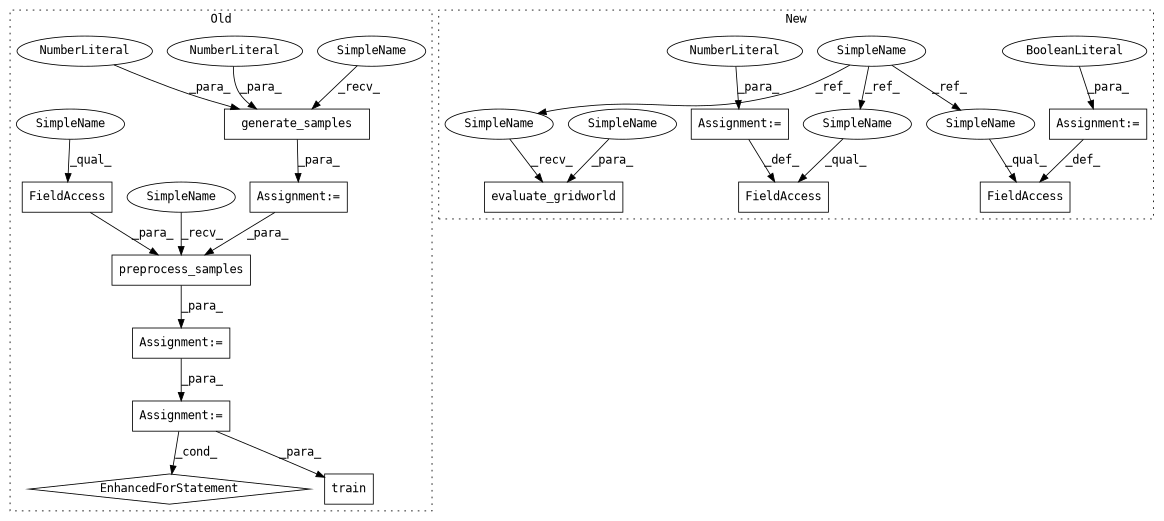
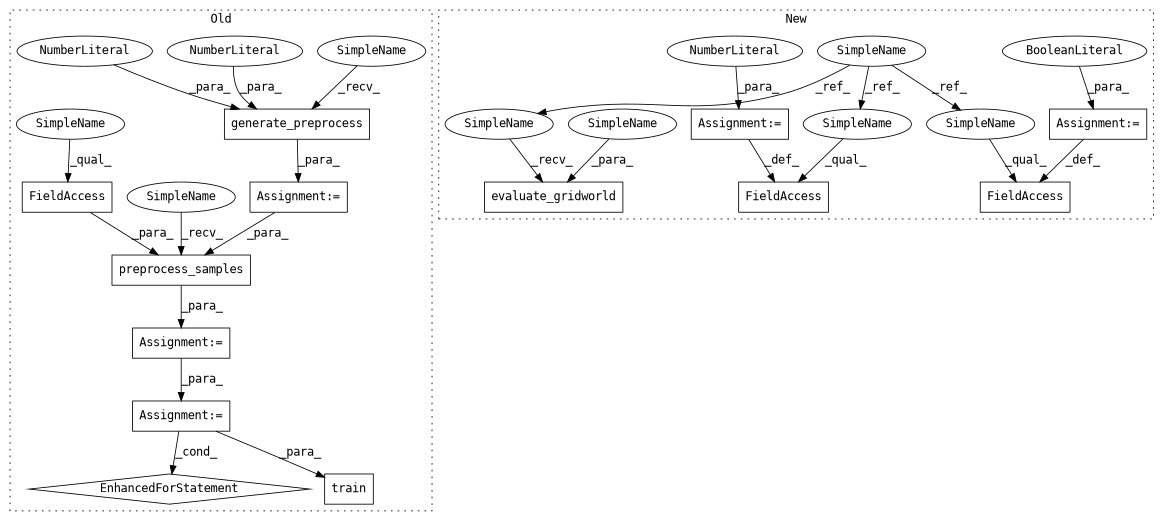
  digraph {
    fontname="DejaVu Sans Mono"
    node [a=42 fontname="DejaVu Sans Mono" l=4 s="7542,7609" shape=box]
    edge [fontname="DejaVu Sans Mono"]
-   n1 [a=32 l="17,1" label=generate_samples s="7185,7221"]
+   n1 [a=32 l="17,1" label=generate_preprocess s="7185,7221"]
    n2 [a=32 l="19,1" label=preprocess_samples s="7481,7535"]
    n3 [a=70 l="53,2" label=EnhancedForStatement shape=diamond]
    n4 [a=22 l=19 label=FieldAccess s=7508]
    n5 [a=32 l="6,1" label=train s="7627,7636"]
    n6 [a=34 l=6 label=NumberLiteral s=7202 shape=ellipse]
    n7 [a=34 l=3 label=NumberLiteral s=7209 shape=ellipse]
    n8 [a=7 l=1 label="Assignment:=" s=7172]
    n9 [a=7 l="53,2" label="Assignment:="]
    n10 [a=7 l=1 label="Assignment:=" s=7468]
    n11 [l=11 label=SimpleName s=7173 shape=ellipse]
    n12 [l=11 label=SimpleName s=7469 shape=ellipse]
    n13 [label=SimpleName s=7508 shape=ellipse]
    n14 [a=32 l="19,1" label=evaluate_gridworld s="7360,7425"]
    n15 [label=SimpleName s=6755 shape=ellipse]
    n16 [a=22 l=20 label=FieldAccess s=7020]
    n17 [a=7 l=1 label="Assignment:=" s=7040]
    n18 [a=9 l=5 label=BooleanLiteral s=7041 shape=ellipse]
    n19 [a=22 l=24 label=FieldAccess s=7052]
    n20 [a=7 l=1 label="Assignment:=" s=7076]
    n21 [a=34 label=NumberLiteral s=7077 shape=ellipse]
    n22 [label=SimpleName s=7052 shape=ellipse]
    n23 [label=SimpleName s=7020 shape=ellipse]
    n24 [label=SimpleName s=7355 shape=ellipse]
    n25 [l=11 label=SimpleName s=7379 shape=ellipse]
    subgraph cluster_1 {
      label=Old
      style=dotted
      n1
      n2
      n3
      n4
      n5
      n6
      n7
      n8
      n9
      n10
      n11
      n12
      n13
    }
    subgraph cluster_2 {
      label=New
      style=dotted
      n14
      n15
      n16
      n17
      n18
      n19
      n20
      n21
      n22
      n23
      n24
      n25
    }
    n1 -> n8 [label=_para_]
    n2 -> n10 [label=_para_]
    n4 -> n2 [label=_para_]
    n6 -> n1 [label=_para_]
    n7 -> n1 [label=_para_]
    n8 -> n2 [label=_para_]
    n9 -> n3 [label=_cond_]
    n9 -> n5 [label=_para_]
    n10 -> n9 [label=_para_]
    n11 -> n1 [label=_recv_]
    n12 -> n2 [label=_recv_]
    n13 -> n4 [label=_qual_]
    n15 -> n22 [label=_ref_]
    n15 -> n23 [label=_ref_]
    n15 -> n24 [label=_ref_]
    n17 -> n16 [label=_def_]
    n18 -> n17 [label=_para_]
    n20 -> n19 [label=_def_]
    n21 -> n20 [label=_para_]
    n22 -> n19 [label=_qual_]
    n23 -> n16 [label=_qual_]
    n24 -> n14 [label=_recv_]
    n25 -> n14 [label=_para_]
  }
